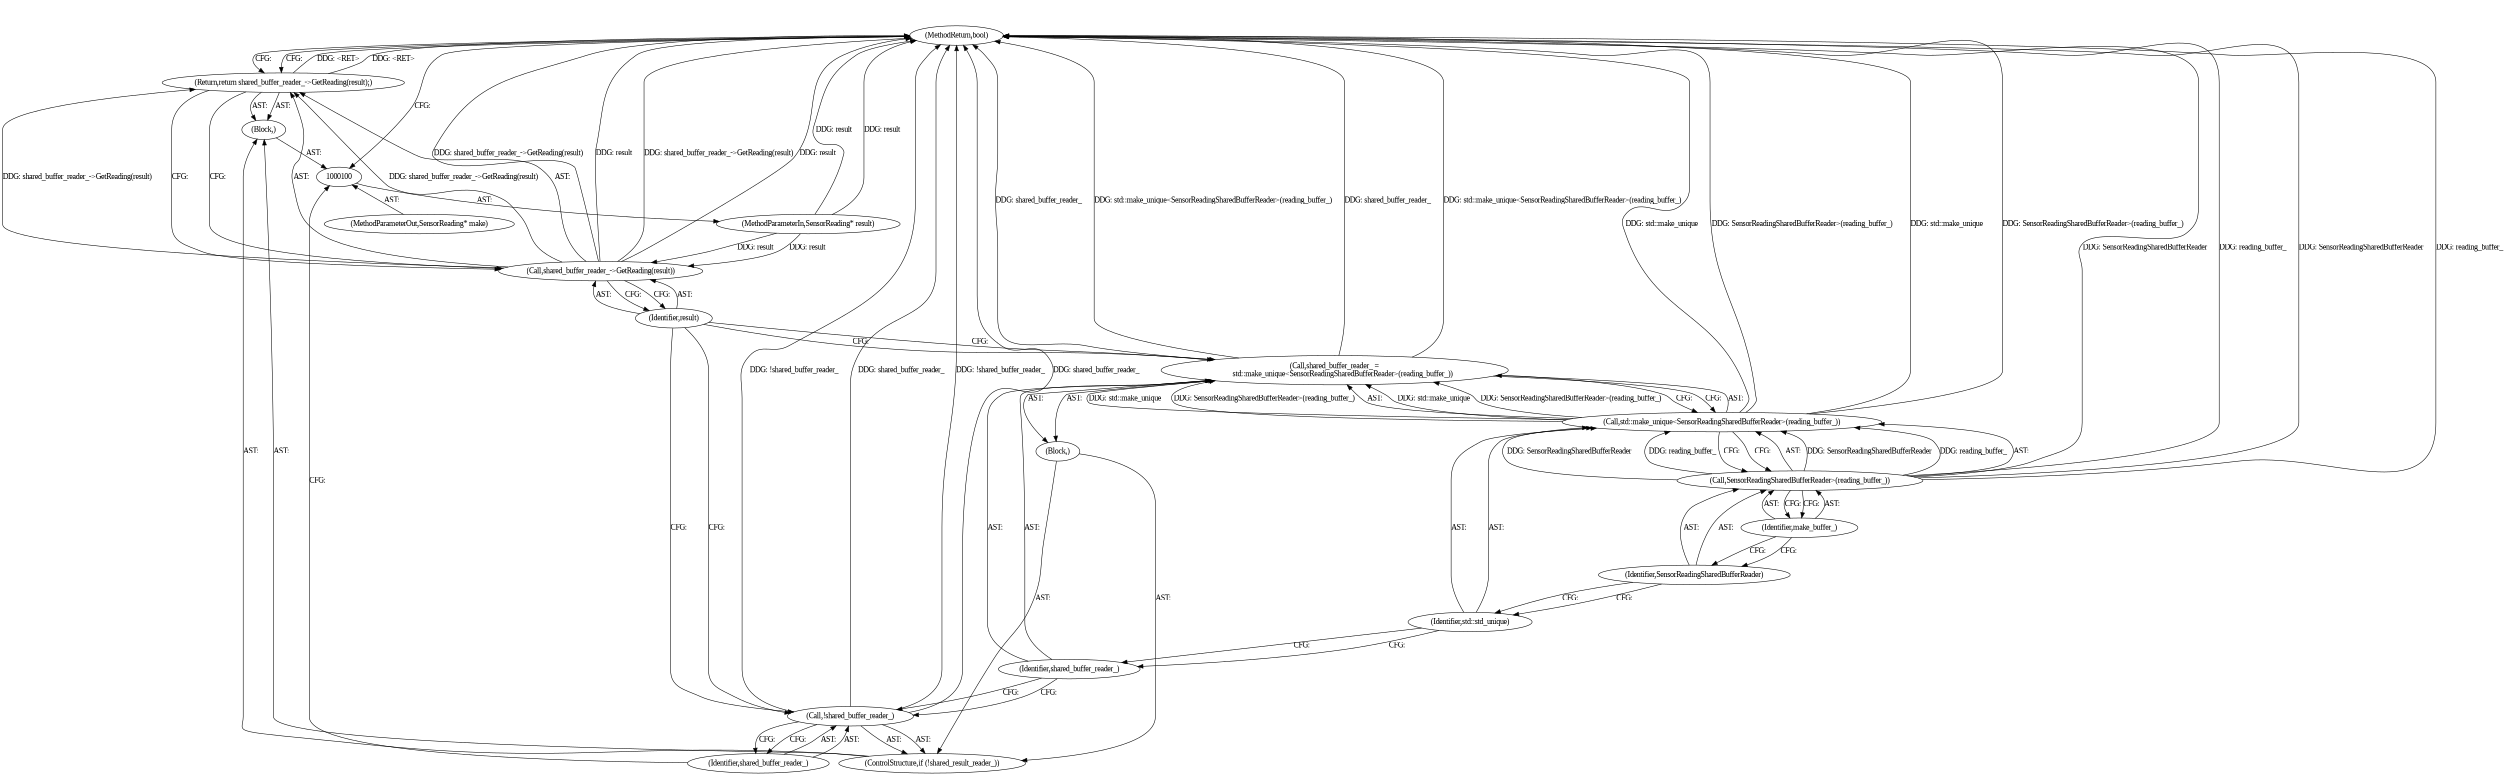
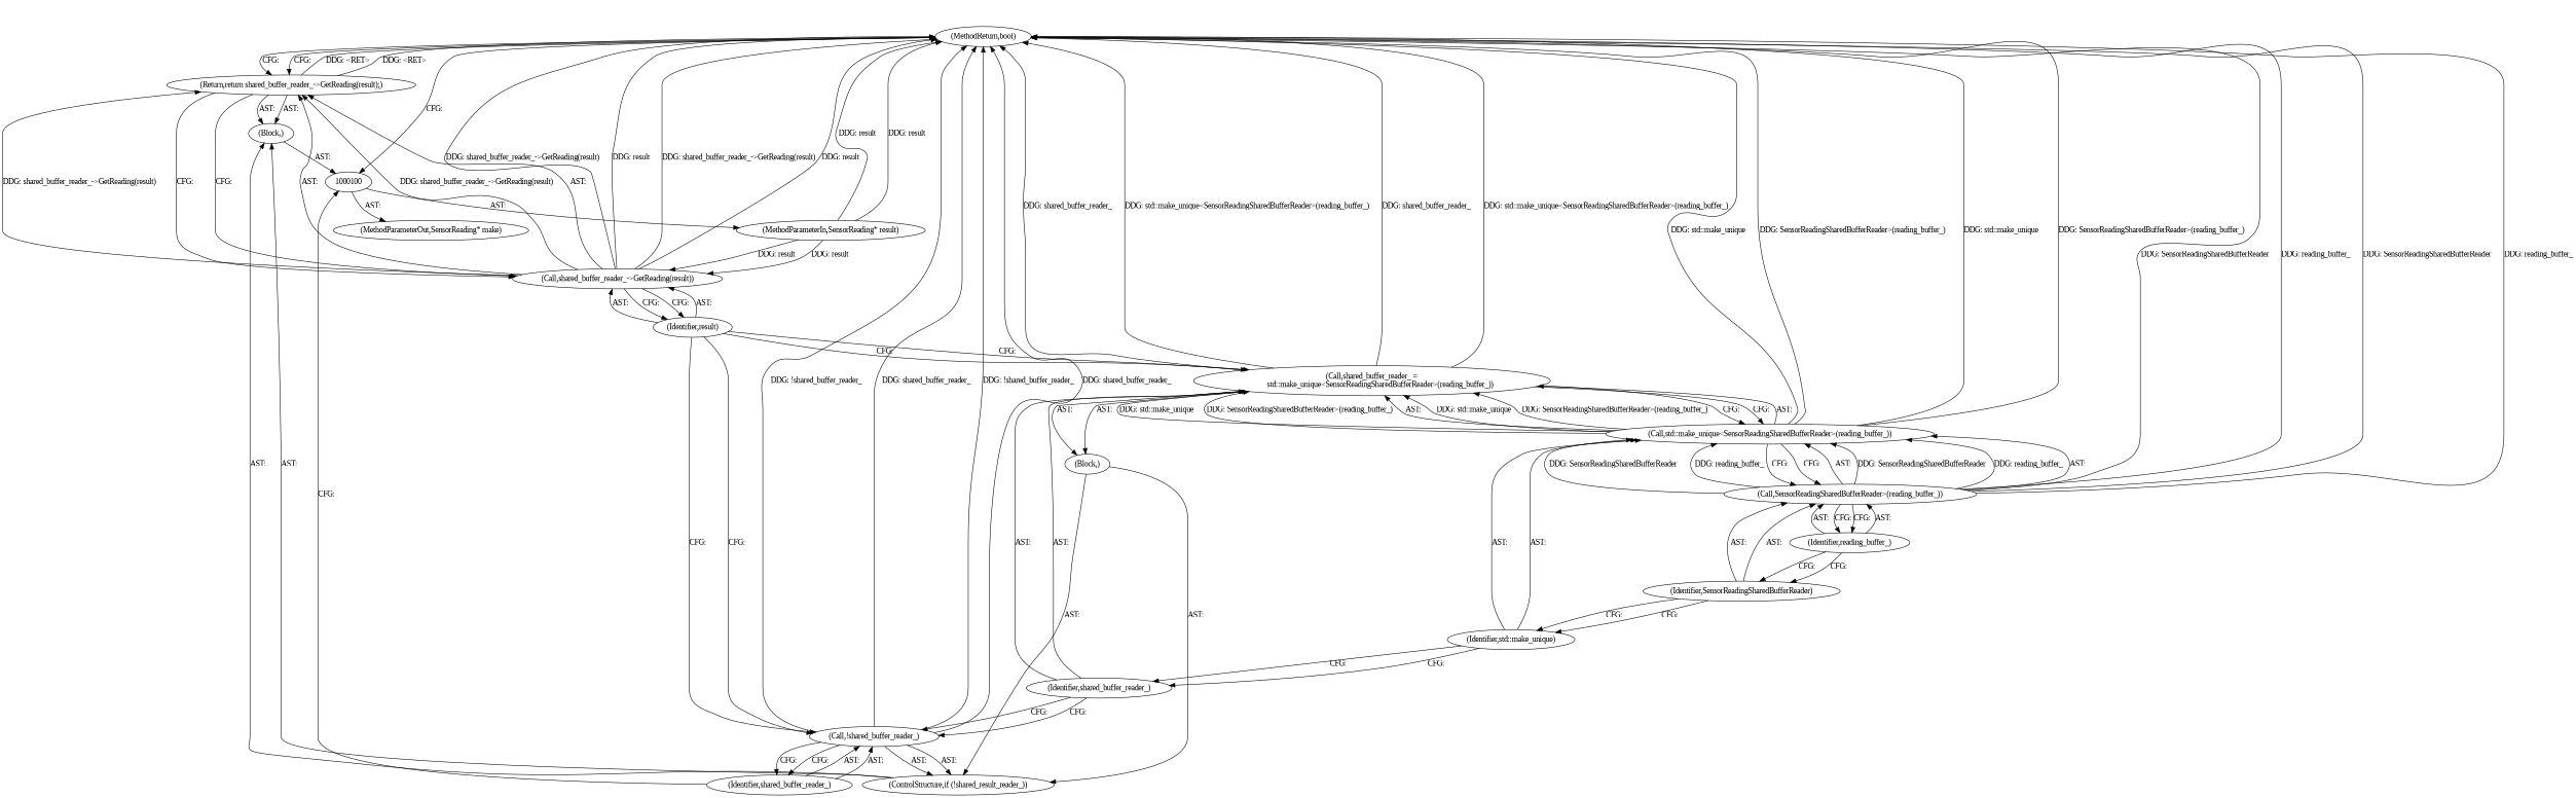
  digraph {
    fontname="Liberation Serif"
    node [fontname="Liberation Serif"]
    edge [fontname="Liberation Serif"]
    n1 [label="(MethodReturn,bool)"]
    n2 [label="(Return,return shared_buffer_reader_->GetReading(result);)"]
    1000100
    n4 [label="(Call,shared_buffer_reader_->GetReading(result))"]
    n5 [label="(Block,)"]
    n6 [label="(MethodParameterIn,SensorReading* result)"]
    n7 [label="(Identifier,result)"]
    n8 [label="(MethodParameterOut,SensorReading* make)"]
    n9 [label="(ControlStructure,if (!shared_result_reader_))"]
    n10 [label="(Block,)"]
    n11 [label="(Call,!shared_buffer_reader_)"]
    n12 [label="(Identifier,shared_buffer_reader_)"]
    n13 [label="(Call,shared_buffer_reader_ =\n        std::make_unique<SensorReadingSharedBufferReader>(reading_buffer_))"]
    n14 [label="(Call,std::make_unique<SensorReadingSharedBufferReader>(reading_buffer_))"]
    n15 [label="(Call,SensorReadingSharedBufferReader>(reading_buffer_))"]
    n16 [label="(Identifier,shared_buffer_reader_)"]
-   n17 [label="(Identifier,make_buffer_)"]
+   n17 [label="(Identifier,reading_buffer_)"]
    n18 [label="(Identifier,SensorReadingSharedBufferReader)"]
-   n19 [label="(Identifier,std::std_unique)"]
+   n19 [label="(Identifier,std::make_unique)"]
    n1 -> n2 [label="CFG: "]
    n1 -> n2 [label="CFG: "]
    n1 -> 1000100 [label="CFG: "]
    n2 -> n1 [label="DDG: <RET>"]
    n2 -> n1 [label="DDG: <RET>"]
    n2 -> n4 [label="CFG: "]
    n2 -> n4 [label="CFG: "]
    n2 -> n5 [label="AST: "]
    n2 -> n5 [label="AST: "]
    1000100 -> n6 [label="AST: "]
    n4 -> n1 [label="DDG: shared_buffer_reader_->GetReading(result)"]
    n4 -> n1 [label="DDG: result"]
    n4 -> n1 [label="DDG: shared_buffer_reader_->GetReading(result)"]
    n4 -> n1 [label="DDG: result"]
    n4 -> n2 [label="AST: "]
    n4 -> n2 [label="DDG: shared_buffer_reader_->GetReading(result)"]
    n4 -> n2 [label="AST: "]
    n4 -> n2 [label="DDG: shared_buffer_reader_->GetReading(result)"]
    n4 -> n7 [label="CFG: "]
    n4 -> n7 [label="CFG: "]
    n5 -> 1000100 [label="AST: "]
    n6 -> n1 [label="DDG: result"]
    n6 -> n1 [label="DDG: result"]
    n6 -> n4 [label="DDG: result"]
    n6 -> n4 [label="DDG: result"]
    n7 -> n4 [label="AST: "]
    n7 -> n4 [label="AST: "]
    n7 -> n11 [label="CFG: "]
    n7 -> n11 [label="CFG: "]
    n7 -> n13 [label="CFG: "]
    n7 -> n13 [label="CFG: "]
-   n8 -> 1000100 [label="AST: "]
+   1000100 -> n8 [label="AST: "]
    n9 -> n5 [label="AST: "]
    n9 -> n5 [label="AST: "]
    n10 -> n9 [label="AST: "]
    n10 -> n9 [label="AST: "]
    n11 -> n1 [label="DDG: !shared_buffer_reader_"]
    n11 -> n1 [label="DDG: shared_buffer_reader_"]
    n11 -> n1 [label="DDG: !shared_buffer_reader_"]
    n11 -> n1 [label="DDG: shared_buffer_reader_"]
    n11 -> n9 [label="AST: "]
    n11 -> n9 [label="AST: "]
    n11 -> n12 [label="CFG: "]
    n11 -> n12 [label="CFG: "]
    n12 -> 1000100 [label="CFG: "]
    n12 -> n11 [label="AST: "]
    n12 -> n11 [label="AST: "]
    n13 -> n1 [label="DDG: shared_buffer_reader_"]
    n13 -> n1 [label="DDG: std::make_unique<SensorReadingSharedBufferReader>(reading_buffer_)"]
    n13 -> n1 [label="DDG: shared_buffer_reader_"]
    n13 -> n1 [label="DDG: std::make_unique<SensorReadingSharedBufferReader>(reading_buffer_)"]
    n13 -> n10 [label="AST: "]
    n13 -> n10 [label="AST: "]
    n13 -> n14 [label="CFG: "]
    n13 -> n14 [label="CFG: "]
    n14 -> n1 [label="DDG: std::make_unique"]
    n14 -> n1 [label="DDG: SensorReadingSharedBufferReader>(reading_buffer_)"]
    n14 -> n1 [label="DDG: std::make_unique"]
    n14 -> n1 [label="DDG: SensorReadingSharedBufferReader>(reading_buffer_)"]
    n14 -> n13 [label="AST: "]
    n14 -> n13 [label="DDG: std::make_unique"]
    n14 -> n13 [label="DDG: SensorReadingSharedBufferReader>(reading_buffer_)"]
    n14 -> n13 [label="AST: "]
    n14 -> n13 [label="DDG: std::make_unique"]
    n14 -> n13 [label="DDG: SensorReadingSharedBufferReader>(reading_buffer_)"]
    n14 -> n15 [label="CFG: "]
    n14 -> n15 [label="CFG: "]
    n15 -> n1 [label="DDG: SensorReadingSharedBufferReader"]
    n15 -> n1 [label="DDG: reading_buffer_"]
    n15 -> n1 [label="DDG: SensorReadingSharedBufferReader"]
    n15 -> n1 [label="DDG: reading_buffer_"]
    n15 -> n14 [label="AST: "]
    n15 -> n14 [label="DDG: SensorReadingSharedBufferReader"]
    n15 -> n14 [label="DDG: reading_buffer_"]
    n15 -> n14 [label="AST: "]
    n15 -> n14 [label="DDG: SensorReadingSharedBufferReader"]
    n15 -> n14 [label="DDG: reading_buffer_"]
    n15 -> n17 [label="CFG: "]
    n15 -> n17 [label="CFG: "]
    n16 -> n11 [label="CFG: "]
    n16 -> n11 [label="CFG: "]
    n16 -> n13 [label="AST: "]
    n16 -> n13 [label="AST: "]
    n17 -> n15 [label="AST: "]
    n17 -> n15 [label="AST: "]
    n17 -> n18 [label="CFG: "]
    n17 -> n18 [label="CFG: "]
    n18 -> n15 [label="AST: "]
    n18 -> n15 [label="AST: "]
    n18 -> n19 [label="CFG: "]
    n18 -> n19 [label="CFG: "]
    n19 -> n14 [label="AST: "]
    n19 -> n14 [label="AST: "]
    n19 -> n16 [label="CFG: "]
    n19 -> n16 [label="CFG: "]
  }
